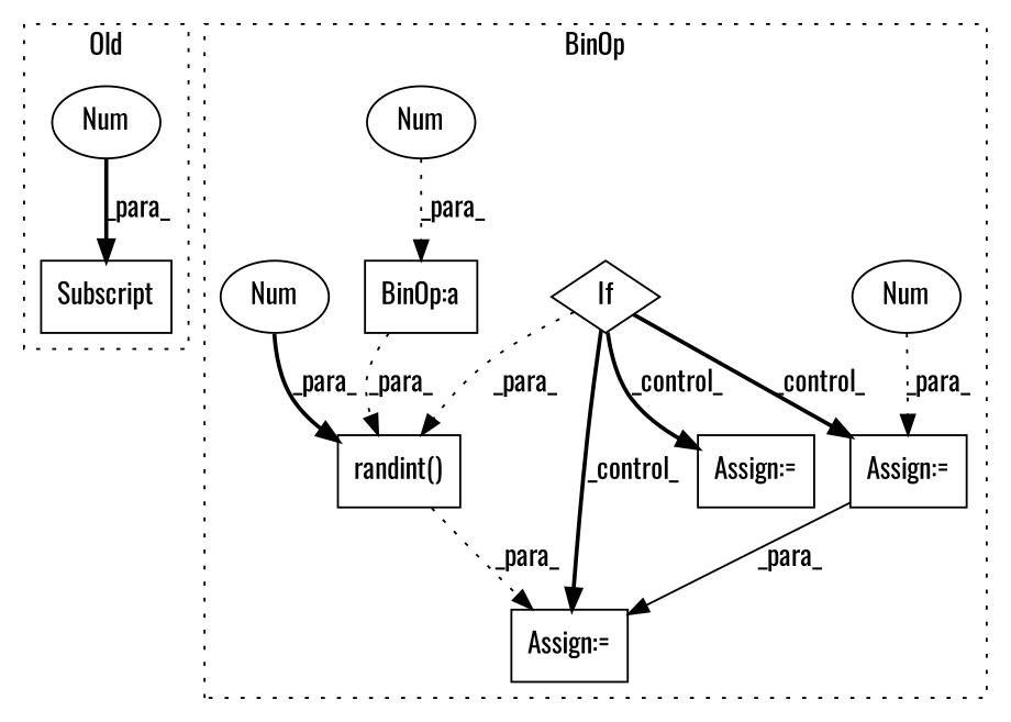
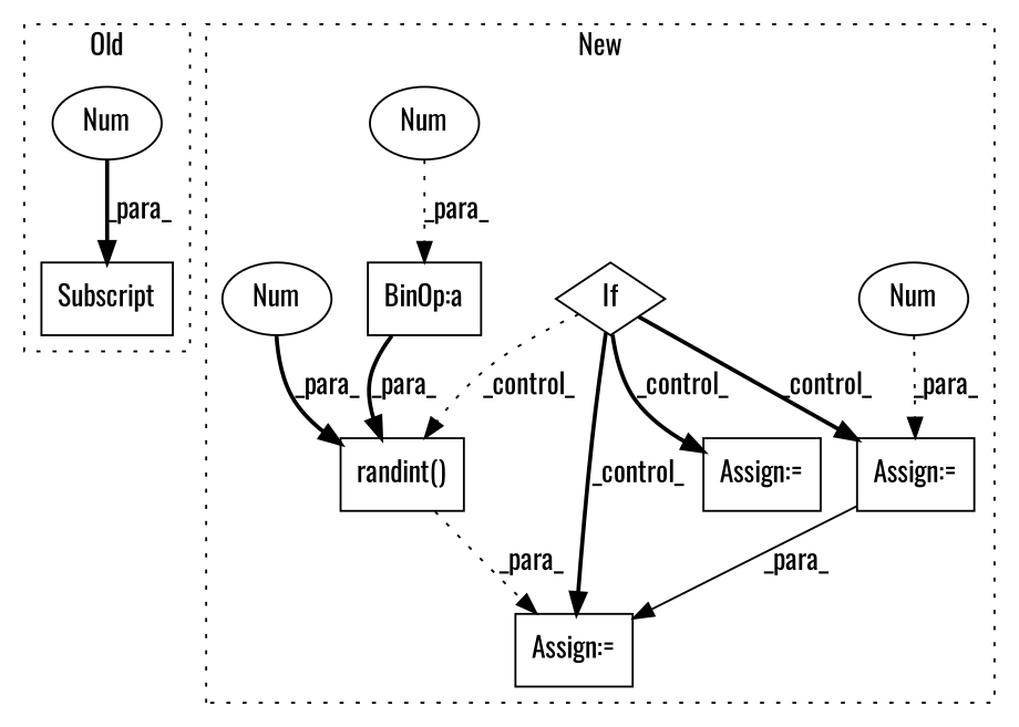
  digraph {
    fontname=Oswald
    node [a=76 fontname=Oswald l=3 shape=box]
    edge [fontname=Oswald style=bold]
    n1 [a=63 l="26,0" label=Subscript s="4779,0"]
    n2 [l=1 label=Num s=4803 shape=ellipse]
    n3 [a=75 l="15,1" label="randint()" s="2981,3016"]
    n4 [a=68 label="Assign:=" s=3254]
    n5 [a=96 label=If s=2908 shape=diamond]
    n6 [a=68 label="Assign:=" s=3170]
    n7 [a=68 label="Assign:=" s=3234]
    n8 [l=1 label=Num s=2996 shape=ellipse]
    n9 [label=Num s=3237 shape=ellipse]
    n10 [a=82 label="BinOp:a" s=3012]
    n11 [l=1 label=Num s=3015 shape=ellipse]
    subgraph cluster_1 {
      label=Old
      style=dotted
      n1
      n2
    }
    subgraph cluster_2 {
-     label=BinOp
+     label=New
      style=dotted
      n3
      n4
      n5
      n6
      n7
      n8
      n9
      n10
      n11
    }
    n2 -> n1 [label=_para_]
    n3 -> n4 [label=_para_ style=dotted]
-   n5 -> n3 [label=_para_ style=dotted]
+   n5 -> n3 [label=_control_ style=dotted]
    n5 -> n4 [label=_control_]
    n5 -> n6 [label=_control_]
    n5 -> n7 [label=_control_]
    n7 -> n4 [label=_para_ style=solid]
    n8 -> n3 [label=_para_]
    n9 -> n7 [label=_para_ style=dotted]
-   n10 -> n3 [label=_para_ style=dotted]
+   n10 -> n3 [label=_para_]
    n11 -> n10 [label=_para_ style=dotted]
  }
